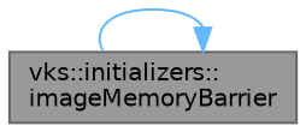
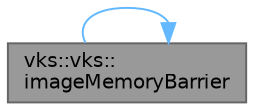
  digraph {
    rankdir=LR
-   n1 [color=gray40 fillcolor=grey60 fontcolor=black fontname=Helvetica fontsize=10 height=0.2 label="vks::initializers::\limageMemoryBarrier" shape=box style=filled width=0.4]
+   n1 [color=gray40 fillcolor=grey60 fontcolor=black fontname=Helvetica fontsize=10 height=0.2 label="vks::vks::\limageMemoryBarrier" shape=box style=filled width=0.4]
    n1 -> n1 [color=steelblue1 fontname=Helvetica fontsize=10 labelfontname=Helvetica labelfontsize=10 style=solid]
  }
